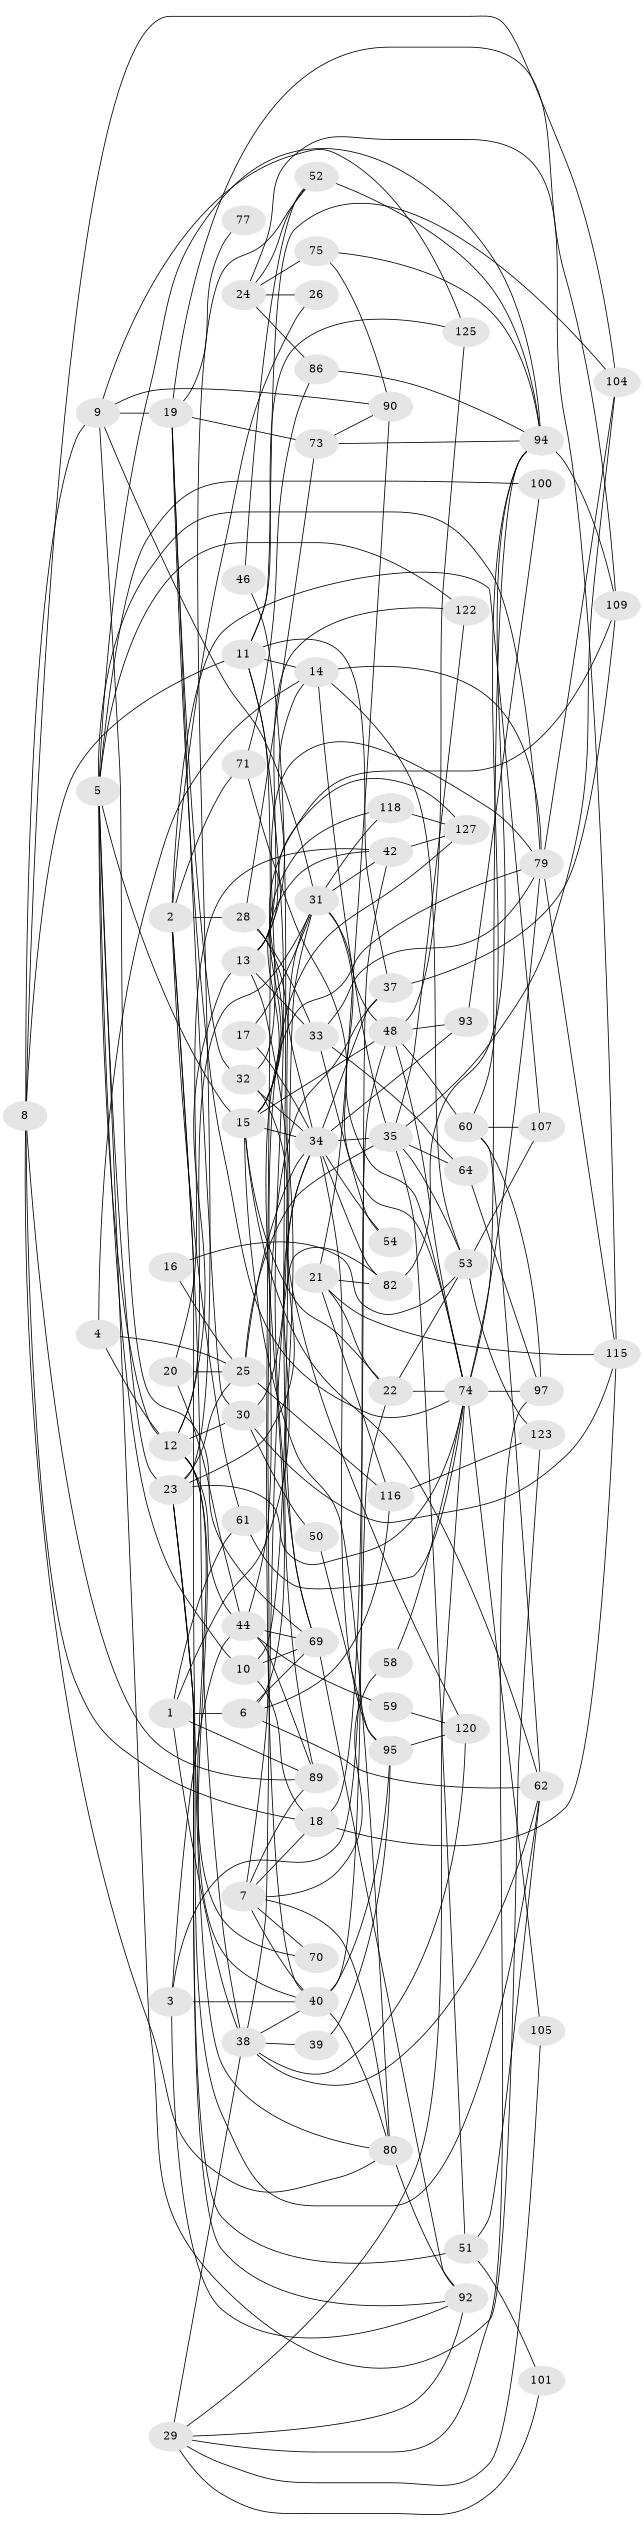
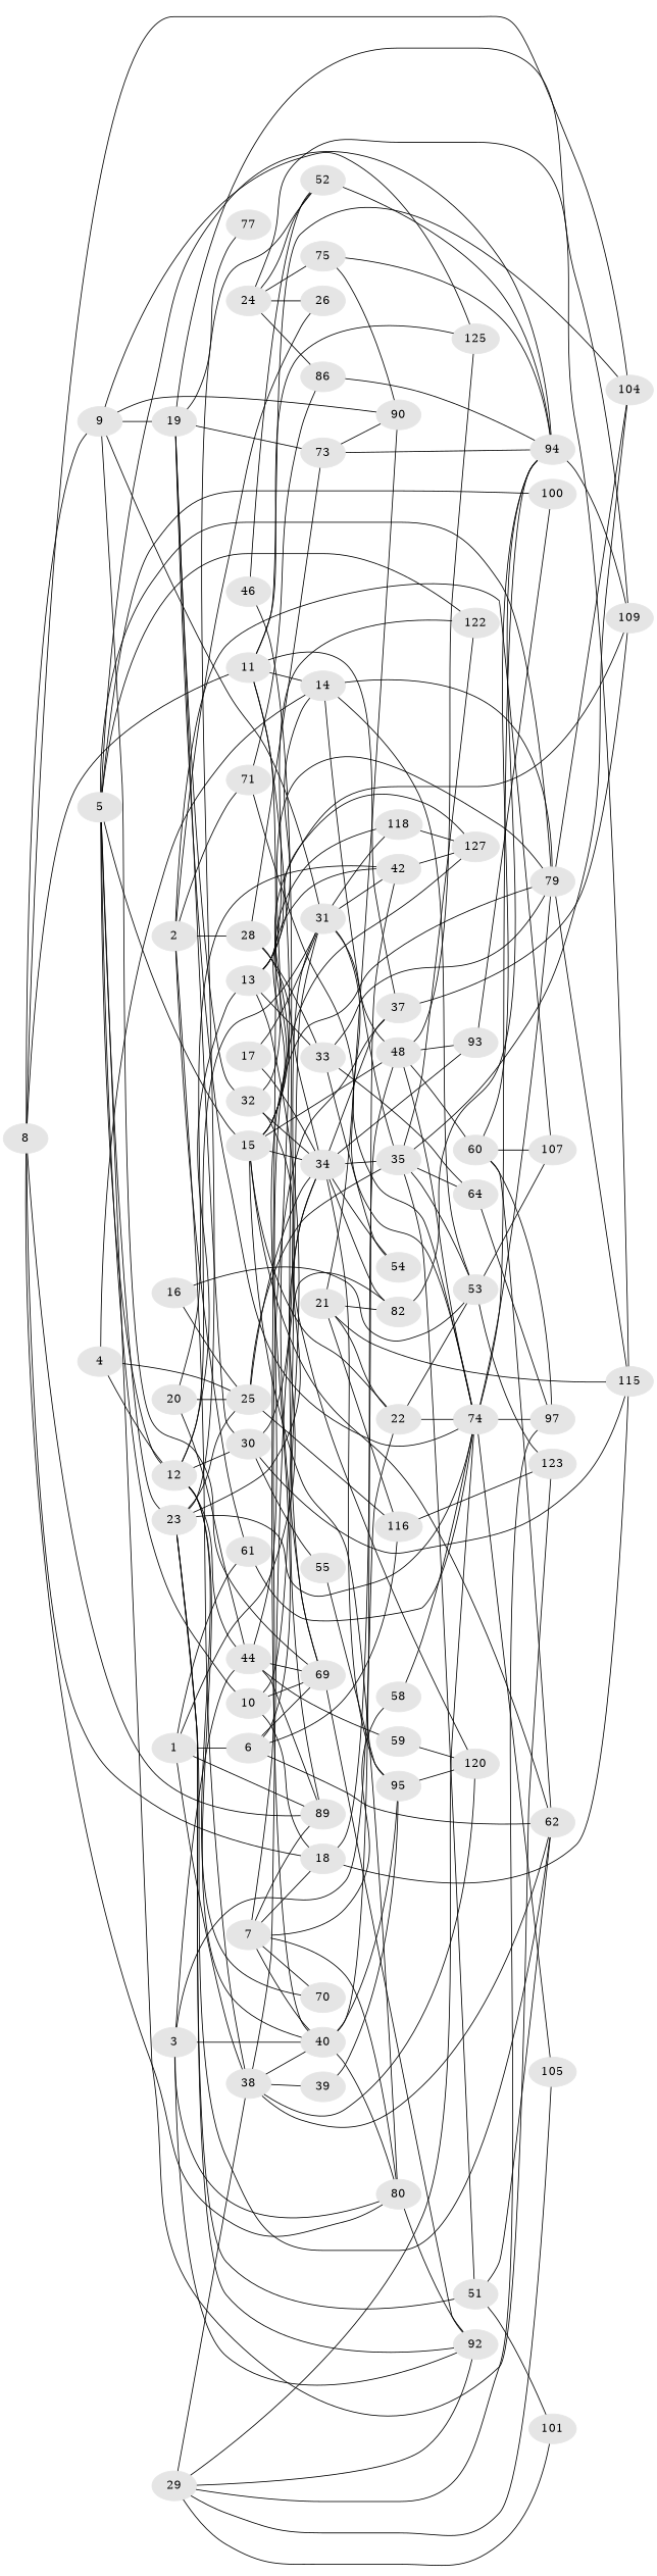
  graph {
    rankdir=LR
    node [color=gray90 style=filled]
    1 [super="+76"]
    6 [super="+63"]
    34 [super="+126"]
    38 [super="+41"]
    61
    n6 [label=89]
    79 [super="+112"]
    62 [super="+108"]
    69 [super="+121"]
    116
    37
    35 [super="+124"]
    82
    54
    93
    95
    40 [super="+78"]
    120
    39
    74 [super="+87"]
    2 [super="+56"]
    26
    28
    71
    80 [super="+89"]
    107
    33 [super="+106"]
    73
    86
    92
    3 [super="+45"]
    22 [super="+49"]
    44 [super="+111"]
    53 [super="+113"]
    48 [super="+96"]
    127
    59
    12 [super="+91"]
    70
    31 [super="+66"]
    13 [super="+50"]
    30 [super="+98"]
    4
    14 [super="+67"]
    25 [super="+27"]
    5 [super="+43"]
    10 [super="+102"]
    15 [super="+81"]
    23 [super="+103"]
    94 [super="+99"]
    100
    122
    123
    18 [super="+119"]
    42 [super="+110"]
    109
    118
    51 [super="+117"]
    52
    104
    115
    7 [super="+84"]
    58
    9 [super="+83"]
    19 [super="+88"]
    90
    125
    8
    11 [super="+57"]
    32 [super="+68"]
    77
-   55 [label=50]
+   55
    64 [super="+65"]
    60
    16
    17
    97
    105
    20
    21 [super="+36"]
    101
    24 [super="+114"]
    75
    29 [super="+72"]
    46
    1 -- 6
    1 -- 34
    1 -- 38
    1 -- 61
    1 -- n6
    6 -- 79
    6 -- 62
    6 -- 69
    6 -- 116
    34 -- 37
    34 -- 35
    34 -- 82
    34 -- 54
    34 -- 93
    34 -- 95
    38 -- 62
    38 -- 82
    38 -- 40
    38 -- 120
    38 -- 39
    61 -- 74
    79 -- 104
    79 -- 115
    69 -- 92
    116 -- 123
    37 -- 109
    35 -- 53
    35 -- 122
    35 -- 51
    35 -- 104
    35 -- 64
    82 -- 94
    93 -- 100
    95 -- 120
    40 -- 95
    40 -- 80
    40 -- 48
    39 -- 95
    74 -- 79
    74 -- 94
    74 -- 97
    74 -- 105
    2 -- 38
    2 -- 61
    2 -- 26
    2 -- 28
    2 -- 71
-   2 -- 80
+   3 -- 80
    2 -- 107
    28 -- 34
    28 -- 33
    28 -- 73
    71 -- 74
    71 -- 86
    80 -- 92
    33 -- 79
    33 -- 54
    33 -- 64
    73 -- 94
    73 -- 90
    86 -- 94
    3 -- 40
    3 -- 92
    3 -- 22
    3 -- 44
    22 -- 74
    22 -- 53
    44 -- n6
    44 -- 69
    44 -- 127
    44 -- 59
    53 -- 107
    53 -- 123
    48 -- 93
    48 -- 74
    48 -- 125
    48 -- 60
    59 -- 120
    12 -- 40
    12 -- 44
    12 -- 70
    12 -- 31
    12 -- 13
    12 -- 30
    31 -- 74
    31 -- 48
    31 -- 42
    31 -- 118
    13 -- n6
    13 -- 33
    13 -- 127
    13 -- 14
    13 -- 122
    30 -- 31
    30 -- 115
    30 -- 55
    4 -- 12
    4 -- 14
    4 -- 25
    14 -- 79
    14 -- 35
    14 -- 53
    25 -- 34
    25 -- 116
    25 -- 35
    5 -- 79
    5 -- 12
    5 -- 10
    5 -- 15
    5 -- 23
    5 -- 94
    5 -- 100 [weight=2]
    5 -- 122
    5 -- 123
    10 -- 69
    10 -- 31
    10 -- 18
    15 -- 34
    15 -- 62
    15 -- 80
    15 -- 22
    15 -- 48
    15 -- 42
    15 -- 109
    15 -- 118
    23 -- 34
    23 -- 62
    23 -- 74
    23 -- 92
    23 -- 25
    23 -- 51
    23 -- 52
    94 -- 109
    18 -- 42
    18 -- 115
    42 -- 127
    118 -- 127
    51 -- 62
    51 -- 101
    52 -- 94
    7 -- n6
    7 -- 37
    7 -- 40
    7 -- 80
    7 -- 70
    7 -- 18
    7 -- 58
    58 -- 74
    9 -- 69
    9 -- 31
    9 -- 19
    9 -- 90
    9 -- 125
    19 -- 74
    19 -- 73
    19 -- 30
    19 -- 109
    19 -- 32
    19 -- 77 [weight=2]
    8 -- n6
    8 -- 80
    8 -- 18
    8 -- 104
    8 -- 9
    8 -- 11
    11 -- 69
    11 -- 37
    11 -- 40
    11 -- 14
    11 -- 104
    11 -- 125
    32 -- 34
    32 -- 79
    32 -- 120
    55 -- 95
    64 -- 97
    60 -- 62
    60 -- 107
    60 -- 94
    60 -- 97
    16 -- 53
    16 -- 25
    17 -- 34
    17 -- 31
    20 -- 44
    20 -- 25
    20 -- 42
    21 -- 116
    21 -- 82
    21 -- 22
    21 -- 115
    21 -- 90
    24 -- 26
    24 -- 86
    24 -- 52
    24 -- 115
    24 -- 75
    75 -- 94
    75 -- 90
    29 -- 38
    29 -- 74
    29 -- 92
    29 -- 97
    29 -- 105
    29 -- 101
    46 -- 69
    46 -- 52
  }
